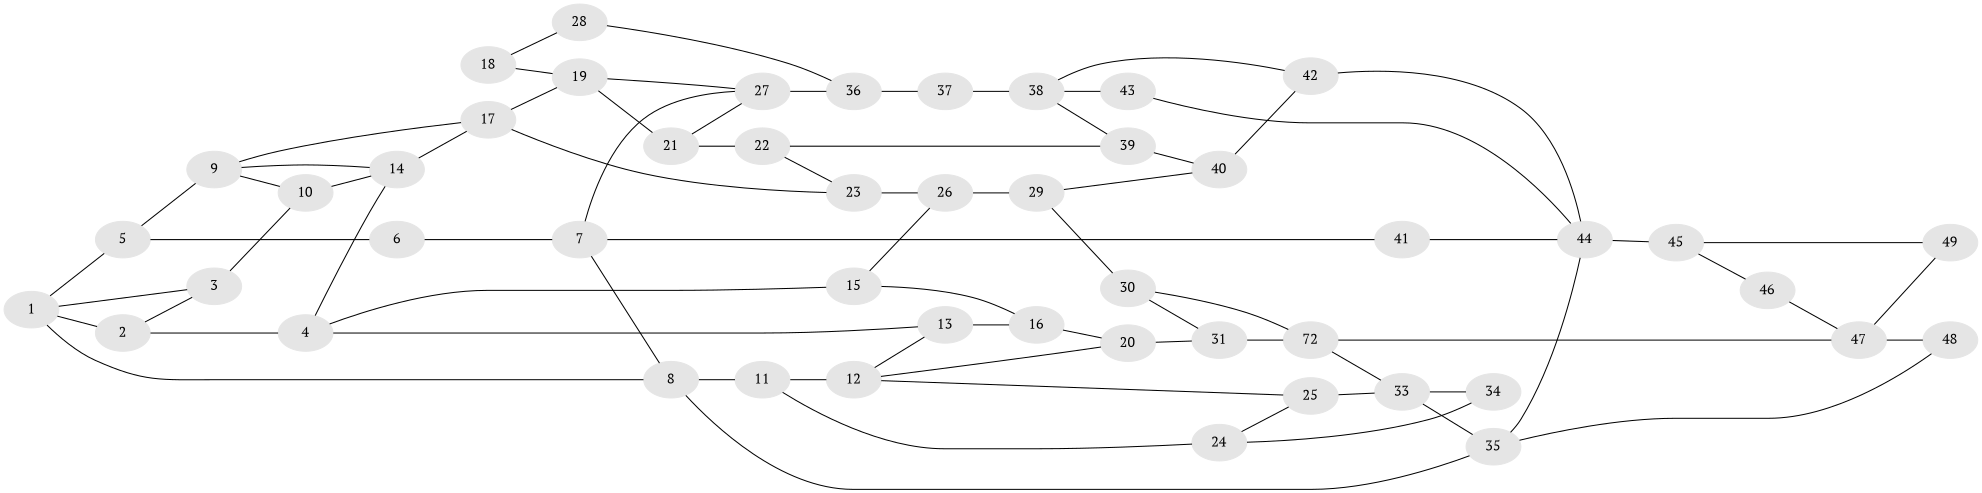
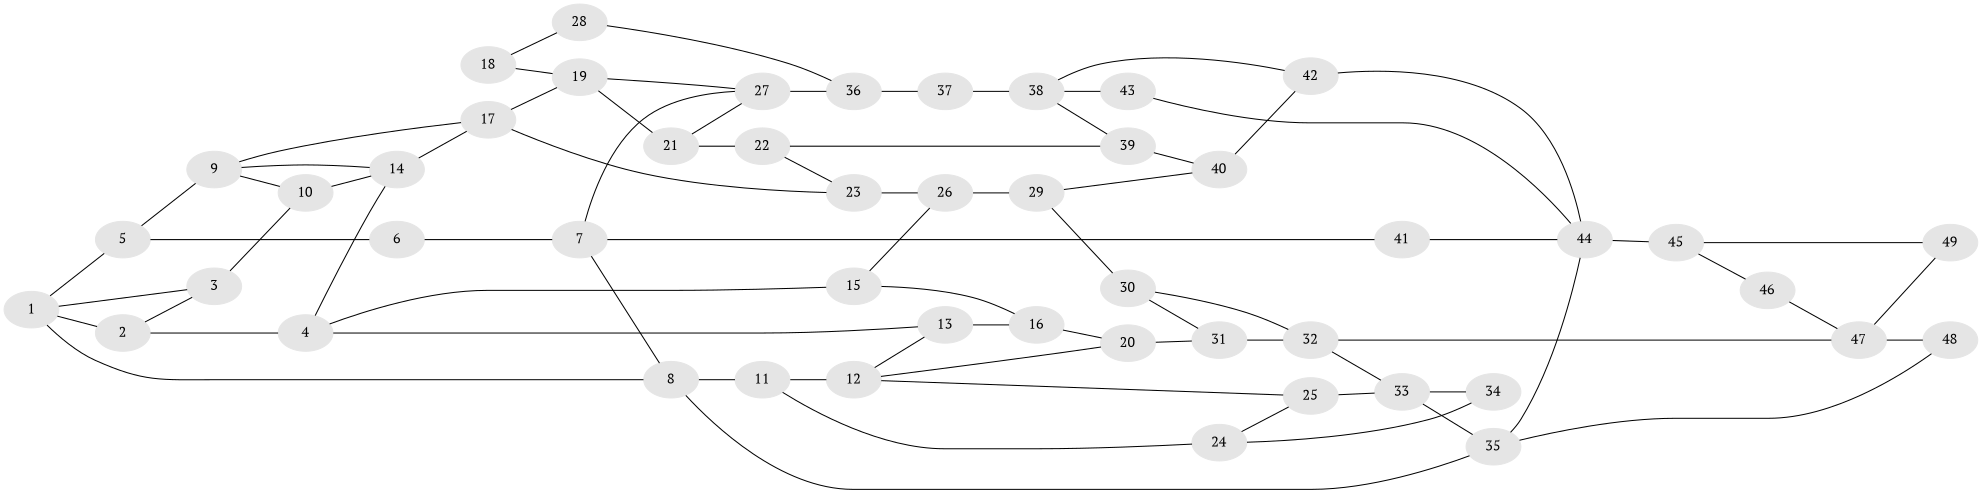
  graph {
    fontname="PT Serif"
    rankdir=LR
    node [color=gray90 fontname="PT Serif" style=filled]
    edge [fontname="PT Serif" weight=1.0]
    1
    2
    3
    5
    8
    4
    10
    6
    9
    11
    35
    13
    14
    15
    16
    17
    26
    7
    41
    27
    18
    28
    19
    36
    44
    12
    24
    48
    23
    20
    25
    34
    31
    33
    29
    21
    22
-   32 [label=72]
+   32
    39
    40
    30
    37
    42
    47
    49
    45
    38
    43
    46
    1 -- 2
    1 -- 3
    1 -- 5
    1 -- 8
    2 -- 3
    2 -- 4 [weight=2.0]
    3 -- 10
    5 -- 6 [weight=2.0]
    5 -- 9 [weight=2.0]
    8 -- 11
    8 -- 35
    4 -- 13
    4 -- 14
    4 -- 15
    10 -- 14
    6 -- 7 [weight=2.0]
    9 -- 10
    9 -- 14
    9 -- 17 [weight=2.0]
    11 -- 12
    11 -- 24
    35 -- 44
    35 -- 48
    13 -- 16
    14 -- 17
    15 -- 16
    15 -- 26
    16 -- 20
    17 -- 19
    17 -- 23
    26 -- 29
    7 -- 8
    7 -- 41 [weight=2.0]
    7 -- 27
    41 -- 44 [weight=2.0]
    27 -- 36
    18 -- 28
    18 -- 19 [weight=2.0]
    28 -- 36
    19 -- 27
    19 -- 21
    36 -- 37 [weight=4.0]
    44 -- 45 [weight=2.0]
    12 -- 13
    12 -- 20
    12 -- 25
    24 -- 25
    24 -- 34 [weight=2.0]
    23 -- 26
    20 -- 31
    25 -- 33
    31 -- 32
    33 -- 35
    33 -- 34
    29 -- 40
    29 -- 30
    21 -- 27
    21 -- 22
    22 -- 23
    22 -- 39
    32 -- 33 [weight=2.0]
    32 -- 47 [weight=2.0]
    39 -- 40
    40 -- 42
    30 -- 31
    30 -- 32
    37 -- 38 [weight=2.0]
    42 -- 44
    47 -- 48 [weight=2.0]
    47 -- 49
    45 -- 49 [weight=3.0]
    45 -- 46
    38 -- 39
    38 -- 42
    38 -- 43 [weight=2.0]
    43 -- 44
    46 -- 47
  }
